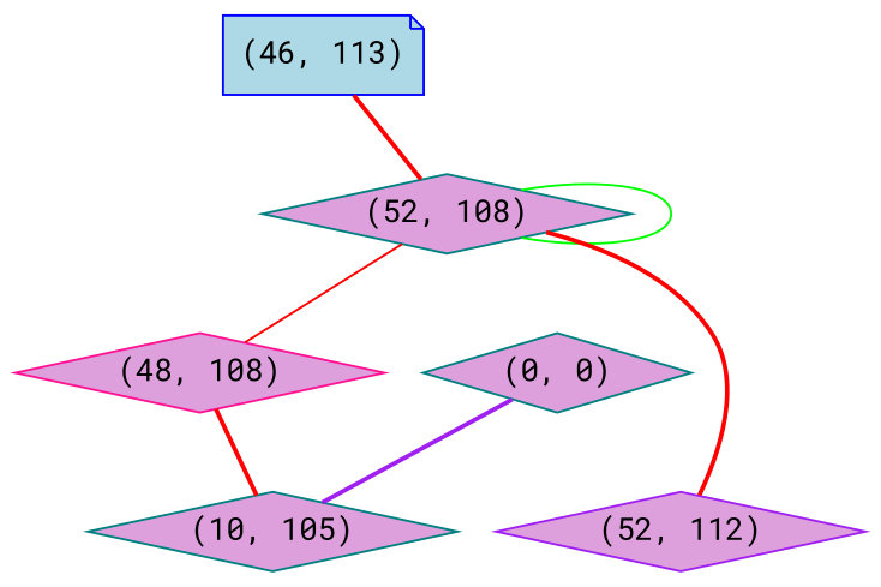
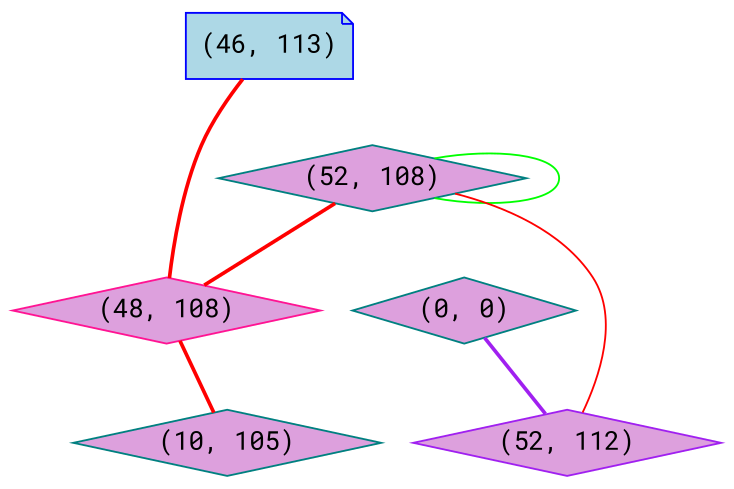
  graph {
    fontname="Roboto Mono"
    node [color=teal fillcolor=plum fontname="Roboto Mono" shape=diamond style=filled]
    edge [color=red fontname="Roboto Mono" style=bold weight=1]
    n1 [color=blue fillcolor=lightblue label="(46, 113)" shape=note]
    "(48, 108)" [color=deeppink]
    "(10, 105)"
    "(0, 0)"
    "(52, 108)"
    "(52, 112)" [color=purple]
-   n1 -- "(52, 108)"
+   n1 -- "(48, 108)"
    "(48, 108)" -- "(10, 105)"
-   "(0, 0)" -- "(10, 105)" [color=purple weight=4]
-   "(52, 108)" -- "(48, 108)" [style=solid]
+   "(0, 0)" -- "(52, 112)" [color=purple weight=4]
+   "(52, 108)" -- "(48, 108)"
    "(52, 108)" -- "(52, 108)" [color=green style=solid weight=2]
-   "(52, 108)" -- "(52, 112)"
+   "(52, 108)" -- "(52, 112)" [style=solid]
  }
